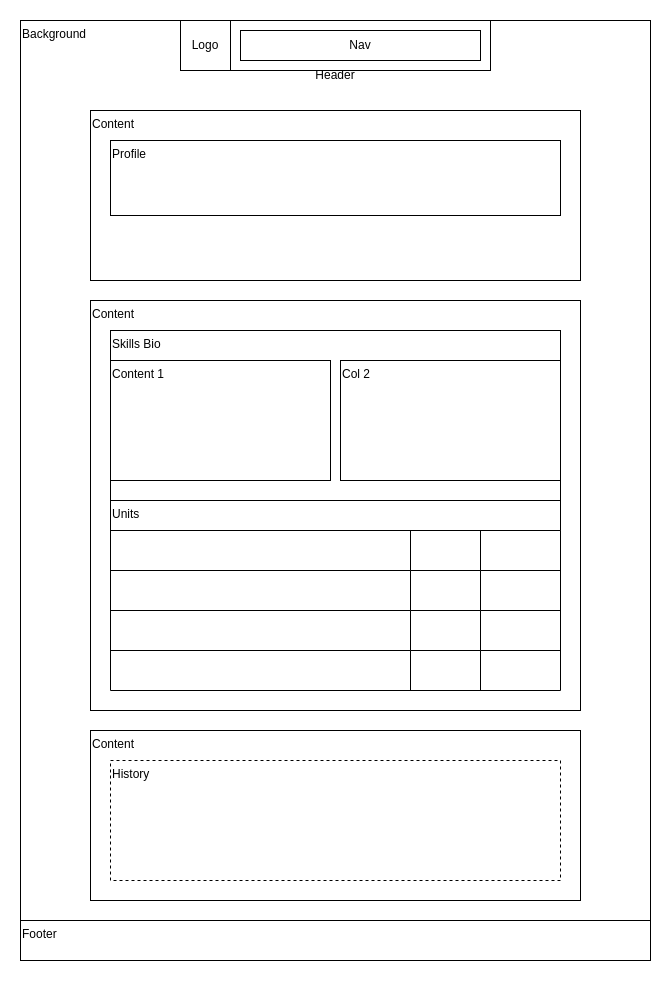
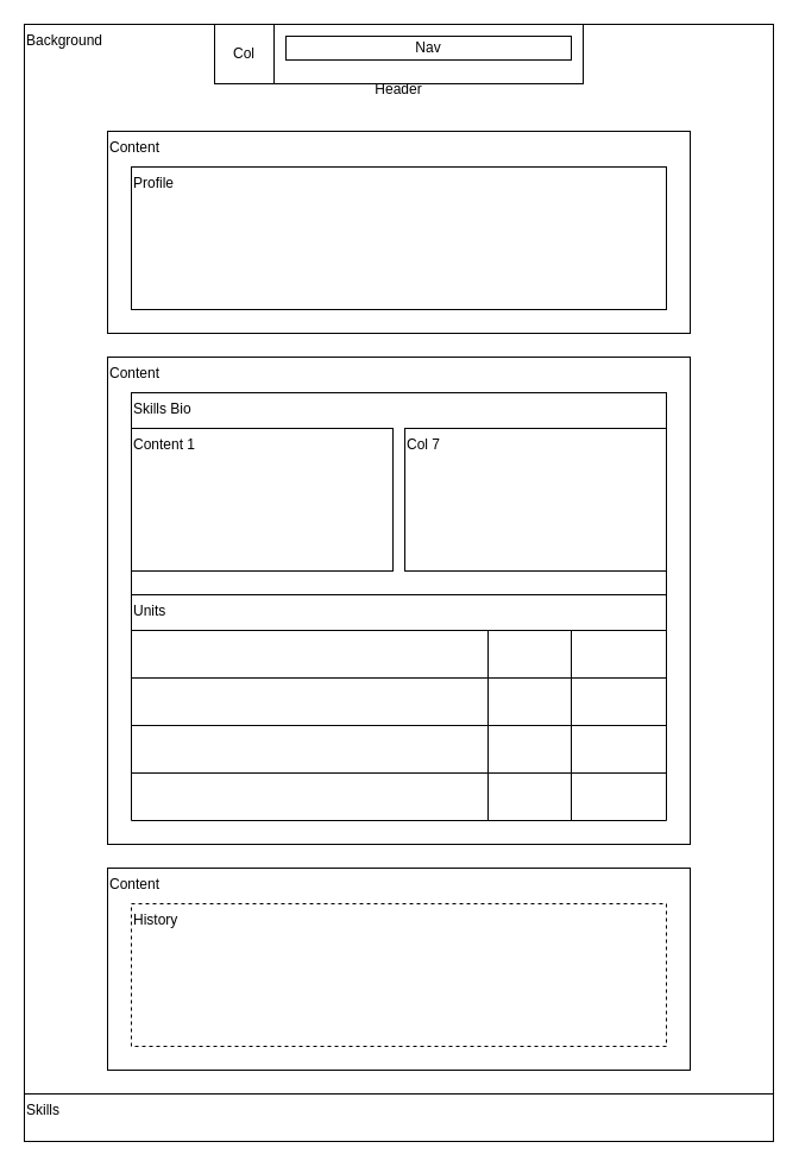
  <mxCell id="0" />
  <mxCell id="1" parent="0" />
  <mxCell id="2" value="&lt;div align=&quot;left&quot;&gt;Background&lt;/div&gt;" style="rounded=0;whiteSpace=wrap;html=1;align=left;verticalAlign=top;" vertex="1" parent="1"><mxGeometry width="630" height="940" as="geometry" x="20" y="20" /></mxCell>
  <mxCell id="3" value="&lt;p style=&quot;line-height: 120%;&quot;&gt;Header&lt;/p&gt;" style="rounded=0;whiteSpace=wrap;html=1;" vertex="1" parent="1"><mxGeometry x="180" width="310" height="50" as="geometry" y="20" /></mxCell>
- <mxCell id="4" value="Logo" style="rounded=0;whiteSpace=wrap;html=1;" vertex="1" parent="1"><mxGeometry x="180" width="50" height="50" as="geometry" y="20" /></mxCell>
- <mxCell id="5" value="Nav" style="rounded=0;whiteSpace=wrap;html=1;" vertex="1" parent="1"><mxGeometry x="240" y="30" width="240" height="30" as="geometry" /></mxCell>
+ <mxCell id="4" value="Col" style="rounded=0;whiteSpace=wrap;html=1;" vertex="1" parent="1"><mxGeometry x="180" width="50" height="50" as="geometry" y="20" /></mxCell>
+ <mxCell id="5" value="Nav" style="rounded=0;whiteSpace=wrap;html=1;" vertex="1" parent="1"><mxGeometry x="240" y="30" width="240" height="20" as="geometry" /></mxCell>
  <mxCell id="6" value="Header" style="text;html=1;align=center;verticalAlign=middle;whiteSpace=wrap;rounded=0;" vertex="1" parent="1"><mxGeometry x="305" y="60" width="60" height="30" as="geometry" /></mxCell>
  <mxCell id="7" value="Content" style="rounded=0;whiteSpace=wrap;html=1;align=left;verticalAlign=top;spacing=2;" vertex="1" parent="1"><mxGeometry x="90" y="110" width="490" height="170" as="geometry" /></mxCell>
- <mxCell id="8" value="Profile" style="rounded=0;whiteSpace=wrap;html=1;align=left;verticalAlign=top;" vertex="1" parent="1"><mxGeometry x="110" y="140" width="450" height="75" as="geometry" /></mxCell>
+ <mxCell id="8" value="Profile" style="rounded=0;whiteSpace=wrap;html=1;align=left;verticalAlign=top;" vertex="1" parent="1"><mxGeometry x="110" y="140" width="450" height="120" as="geometry" /></mxCell>
  <mxCell id="9" value="Content" style="rounded=0;whiteSpace=wrap;html=1;align=left;verticalAlign=top;spacing=2;" vertex="1" parent="1"><mxGeometry x="90" y="300" width="490" height="410" as="geometry" /></mxCell>
  <mxCell id="10" value="Skills Bio" style="rounded=0;whiteSpace=wrap;html=1;align=left;verticalAlign=top;" vertex="1" parent="1"><mxGeometry x="110" y="330" width="450" height="350" as="geometry" /></mxCell>
  <mxCell id="11" value="Content 1" style="rounded=0;whiteSpace=wrap;html=1;align=left;verticalAlign=top;" vertex="1" parent="1"><mxGeometry x="110" y="360" width="220" height="120" as="geometry" /></mxCell>
- <mxCell id="12" value="Col 2" style="rounded=0;whiteSpace=wrap;html=1;align=left;verticalAlign=top;" vertex="1" parent="1"><mxGeometry x="340" y="360" width="220" height="120" as="geometry" /></mxCell>
+ <mxCell id="12" value="Col 7" style="rounded=0;whiteSpace=wrap;html=1;align=left;verticalAlign=top;" vertex="1" parent="1"><mxGeometry x="340" y="360" width="220" height="120" as="geometry" /></mxCell>
  <mxCell id="13" value="Units" style="rounded=0;whiteSpace=wrap;html=1;align=left;verticalAlign=top;" vertex="1" parent="1"><mxGeometry x="110" y="500" width="450" height="180" as="geometry" /></mxCell>
  <mxCell id="14" value="" style="shape=table;startSize=0;container=1;collapsible=0;childLayout=tableLayout;fontSize=16;" vertex="1" parent="1"><mxGeometry x="110" y="530" width="450" height="160" as="geometry" /></mxCell>
  <mxCell id="15" value="" style="shape=tableRow;horizontal=0;startSize=0;swimlaneHead=0;swimlaneBody=0;strokeColor=inherit;top=0;left=0;bottom=0;right=0;collapsible=0;dropTarget=0;fillColor=none;points=[[0,0.5],[1,0.5]];portConstraint=eastwest;fontSize=16;" vertex="1" parent="14"><mxGeometry width="450" height="40" as="geometry" /></mxCell>
  <mxCell id="16" value="" style="shape=partialRectangle;html=1;whiteSpace=wrap;connectable=0;strokeColor=inherit;overflow=hidden;fillColor=none;top=0;left=0;bottom=0;right=0;pointerEvents=1;fontSize=16;" vertex="1" parent="15"><mxGeometry width="300" height="40" as="geometry"><mxRectangle width="300" height="40" as="alternateBounds" /></mxGeometry></mxCell>
  <mxCell id="17" value="" style="shape=partialRectangle;html=1;whiteSpace=wrap;connectable=0;strokeColor=inherit;overflow=hidden;fillColor=none;top=0;left=0;bottom=0;right=0;pointerEvents=1;fontSize=16;" vertex="1" parent="15"><mxGeometry x="300" width="70" height="40" as="geometry"><mxRectangle width="70" height="40" as="alternateBounds" /></mxGeometry></mxCell>
  <mxCell id="18" value="" style="shape=partialRectangle;html=1;whiteSpace=wrap;connectable=0;strokeColor=inherit;overflow=hidden;fillColor=none;top=0;left=0;bottom=0;right=0;pointerEvents=1;fontSize=16;" vertex="1" parent="15"><mxGeometry x="370" width="80" height="40" as="geometry"><mxRectangle width="80" height="40" as="alternateBounds" /></mxGeometry></mxCell>
  <mxCell id="19" value="" style="shape=tableRow;horizontal=0;startSize=0;swimlaneHead=0;swimlaneBody=0;strokeColor=inherit;top=0;left=0;bottom=0;right=0;collapsible=0;dropTarget=0;fillColor=none;points=[[0,0.5],[1,0.5]];portConstraint=eastwest;fontSize=16;" vertex="1" parent="14"><mxGeometry y="40" width="450" height="40" as="geometry" /></mxCell>
  <mxCell id="20" value="" style="shape=partialRectangle;html=1;whiteSpace=wrap;connectable=0;strokeColor=inherit;overflow=hidden;fillColor=none;top=0;left=0;bottom=0;right=0;pointerEvents=1;fontSize=16;" vertex="1" parent="19"><mxGeometry width="300" height="40" as="geometry"><mxRectangle width="300" height="40" as="alternateBounds" /></mxGeometry></mxCell>
  <mxCell id="21" value="" style="shape=partialRectangle;html=1;whiteSpace=wrap;connectable=0;strokeColor=inherit;overflow=hidden;fillColor=none;top=0;left=0;bottom=0;right=0;pointerEvents=1;fontSize=16;" vertex="1" parent="19"><mxGeometry x="300" width="70" height="40" as="geometry"><mxRectangle width="70" height="40" as="alternateBounds" /></mxGeometry></mxCell>
  <mxCell id="22" value="" style="shape=partialRectangle;html=1;whiteSpace=wrap;connectable=0;strokeColor=inherit;overflow=hidden;fillColor=none;top=0;left=0;bottom=0;right=0;pointerEvents=1;fontSize=16;" vertex="1" parent="19"><mxGeometry x="370" width="80" height="40" as="geometry"><mxRectangle width="80" height="40" as="alternateBounds" /></mxGeometry></mxCell>
  <mxCell id="23" value="" style="shape=tableRow;horizontal=0;startSize=0;swimlaneHead=0;swimlaneBody=0;strokeColor=inherit;top=0;left=0;bottom=0;right=0;collapsible=0;dropTarget=0;fillColor=none;points=[[0,0.5],[1,0.5]];portConstraint=eastwest;fontSize=16;" vertex="1" parent="14"><mxGeometry y="80" width="450" height="40" as="geometry" /></mxCell>
  <mxCell id="24" value="" style="shape=partialRectangle;html=1;whiteSpace=wrap;connectable=0;strokeColor=inherit;overflow=hidden;fillColor=none;top=0;left=0;bottom=0;right=0;pointerEvents=1;fontSize=16;" vertex="1" parent="23"><mxGeometry width="300" height="40" as="geometry"><mxRectangle width="300" height="40" as="alternateBounds" /></mxGeometry></mxCell>
  <mxCell id="25" value="" style="shape=partialRectangle;html=1;whiteSpace=wrap;connectable=0;strokeColor=inherit;overflow=hidden;fillColor=none;top=0;left=0;bottom=0;right=0;pointerEvents=1;fontSize=16;" vertex="1" parent="23"><mxGeometry x="300" width="70" height="40" as="geometry"><mxRectangle width="70" height="40" as="alternateBounds" /></mxGeometry></mxCell>
  <mxCell id="26" value="" style="shape=partialRectangle;html=1;whiteSpace=wrap;connectable=0;strokeColor=inherit;overflow=hidden;fillColor=none;top=0;left=0;bottom=0;right=0;pointerEvents=1;fontSize=16;" vertex="1" parent="23"><mxGeometry x="370" width="80" height="40" as="geometry"><mxRectangle width="80" height="40" as="alternateBounds" /></mxGeometry></mxCell>
  <mxCell id="27" style="shape=tableRow;horizontal=0;startSize=0;swimlaneHead=0;swimlaneBody=0;strokeColor=inherit;top=0;left=0;bottom=0;right=0;collapsible=0;dropTarget=0;fillColor=none;points=[[0,0.5],[1,0.5]];portConstraint=eastwest;fontSize=16;" vertex="1" parent="14"><mxGeometry y="120" width="450" height="40" as="geometry" /></mxCell>
  <mxCell id="28" style="shape=partialRectangle;html=1;whiteSpace=wrap;connectable=0;strokeColor=inherit;overflow=hidden;fillColor=none;top=0;left=0;bottom=0;right=0;pointerEvents=1;fontSize=16;" vertex="1" parent="27"><mxGeometry width="300" height="40" as="geometry"><mxRectangle width="300" height="40" as="alternateBounds" /></mxGeometry></mxCell>
  <mxCell id="29" style="shape=partialRectangle;html=1;whiteSpace=wrap;connectable=0;strokeColor=inherit;overflow=hidden;fillColor=none;top=0;left=0;bottom=0;right=0;pointerEvents=1;fontSize=16;" vertex="1" parent="27"><mxGeometry x="300" width="70" height="40" as="geometry"><mxRectangle width="70" height="40" as="alternateBounds" /></mxGeometry></mxCell>
  <mxCell id="30" style="shape=partialRectangle;html=1;whiteSpace=wrap;connectable=0;strokeColor=inherit;overflow=hidden;fillColor=none;top=0;left=0;bottom=0;right=0;pointerEvents=1;fontSize=16;" vertex="1" parent="27"><mxGeometry x="370" width="80" height="40" as="geometry"><mxRectangle width="80" height="40" as="alternateBounds" /></mxGeometry></mxCell>
  <mxCell id="31" value="Content" style="rounded=0;whiteSpace=wrap;html=1;align=left;verticalAlign=top;spacing=2;" vertex="1" parent="1"><mxGeometry x="90" y="730" width="490" height="170" as="geometry" /></mxCell>
  <mxCell id="32" value="History" style="rounded=0;whiteSpace=wrap;html=1;align=left;verticalAlign=top;dashed=1;" vertex="1" parent="1"><mxGeometry x="110" y="760" width="450" height="120" as="geometry" /></mxCell>
- <mxCell id="33" value="Footer" style="rounded=0;whiteSpace=wrap;html=1;align=left;verticalAlign=top;" vertex="1" parent="1"><mxGeometry y="920" width="630" height="40" as="geometry" x="20" /></mxCell>
+ <mxCell id="33" value="Skills" style="rounded=0;whiteSpace=wrap;html=1;align=left;verticalAlign=top;" vertex="1" parent="1"><mxGeometry y="920" width="630" height="40" as="geometry" x="20" /></mxCell>
